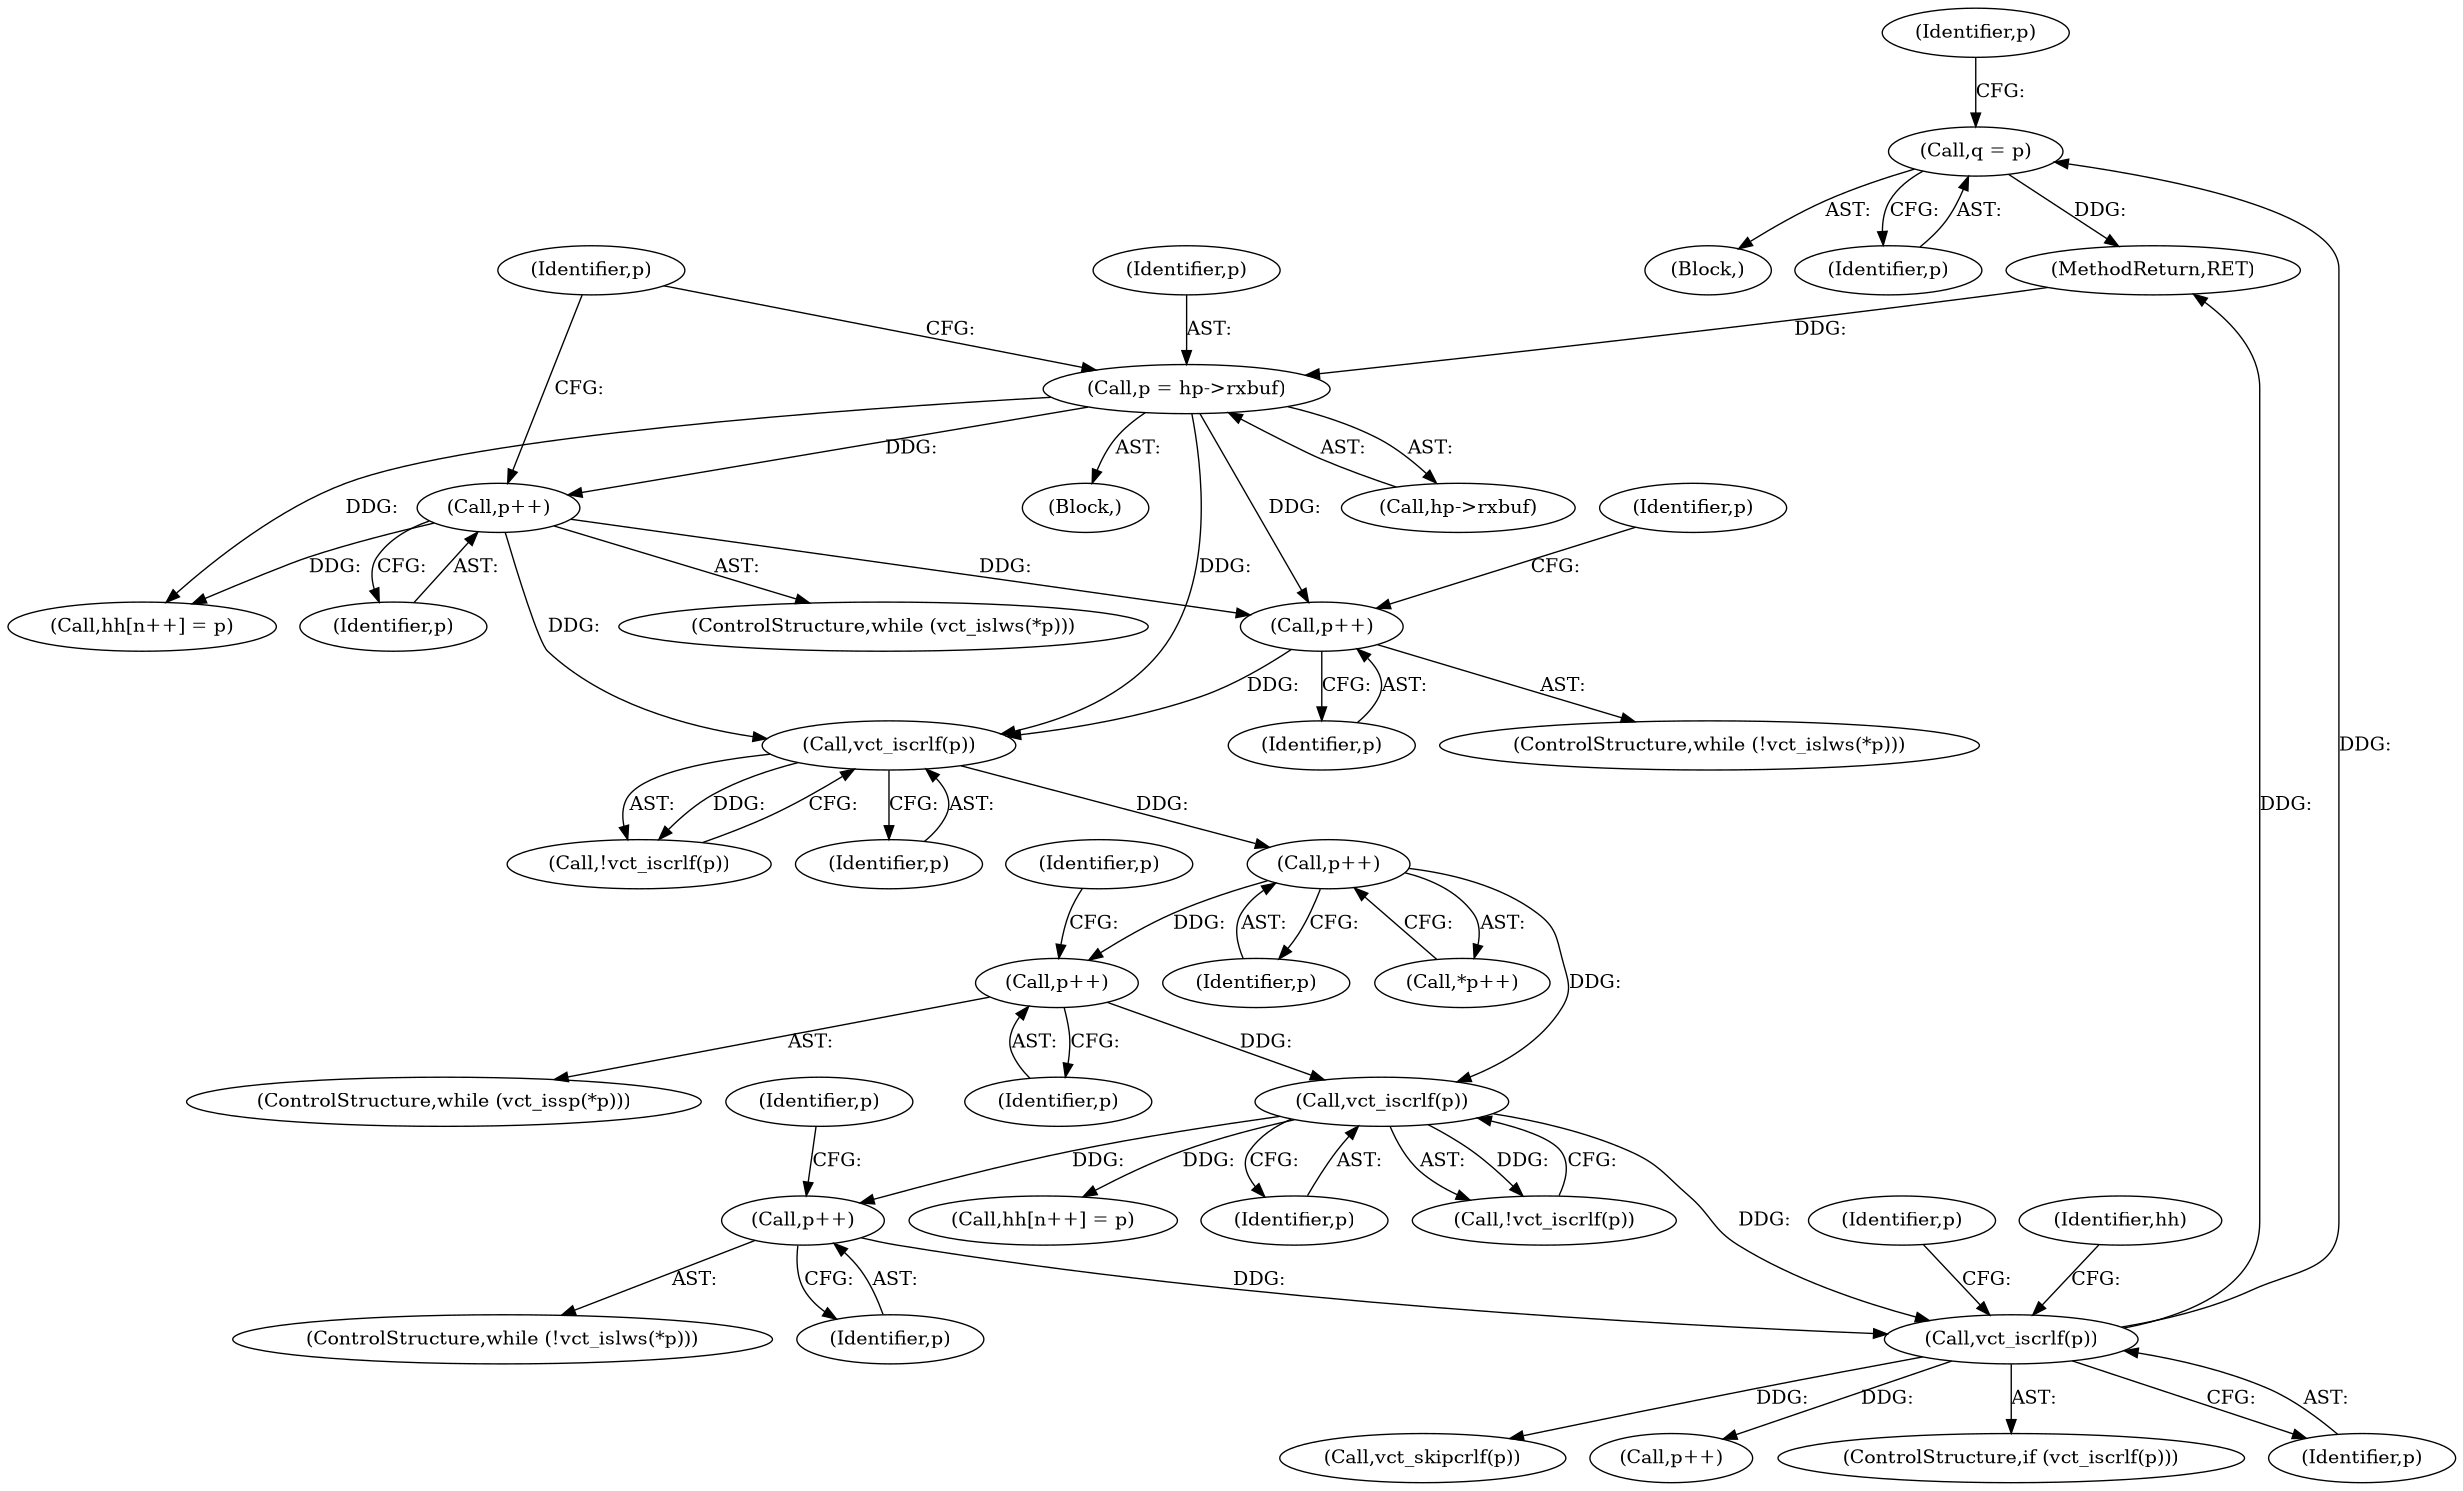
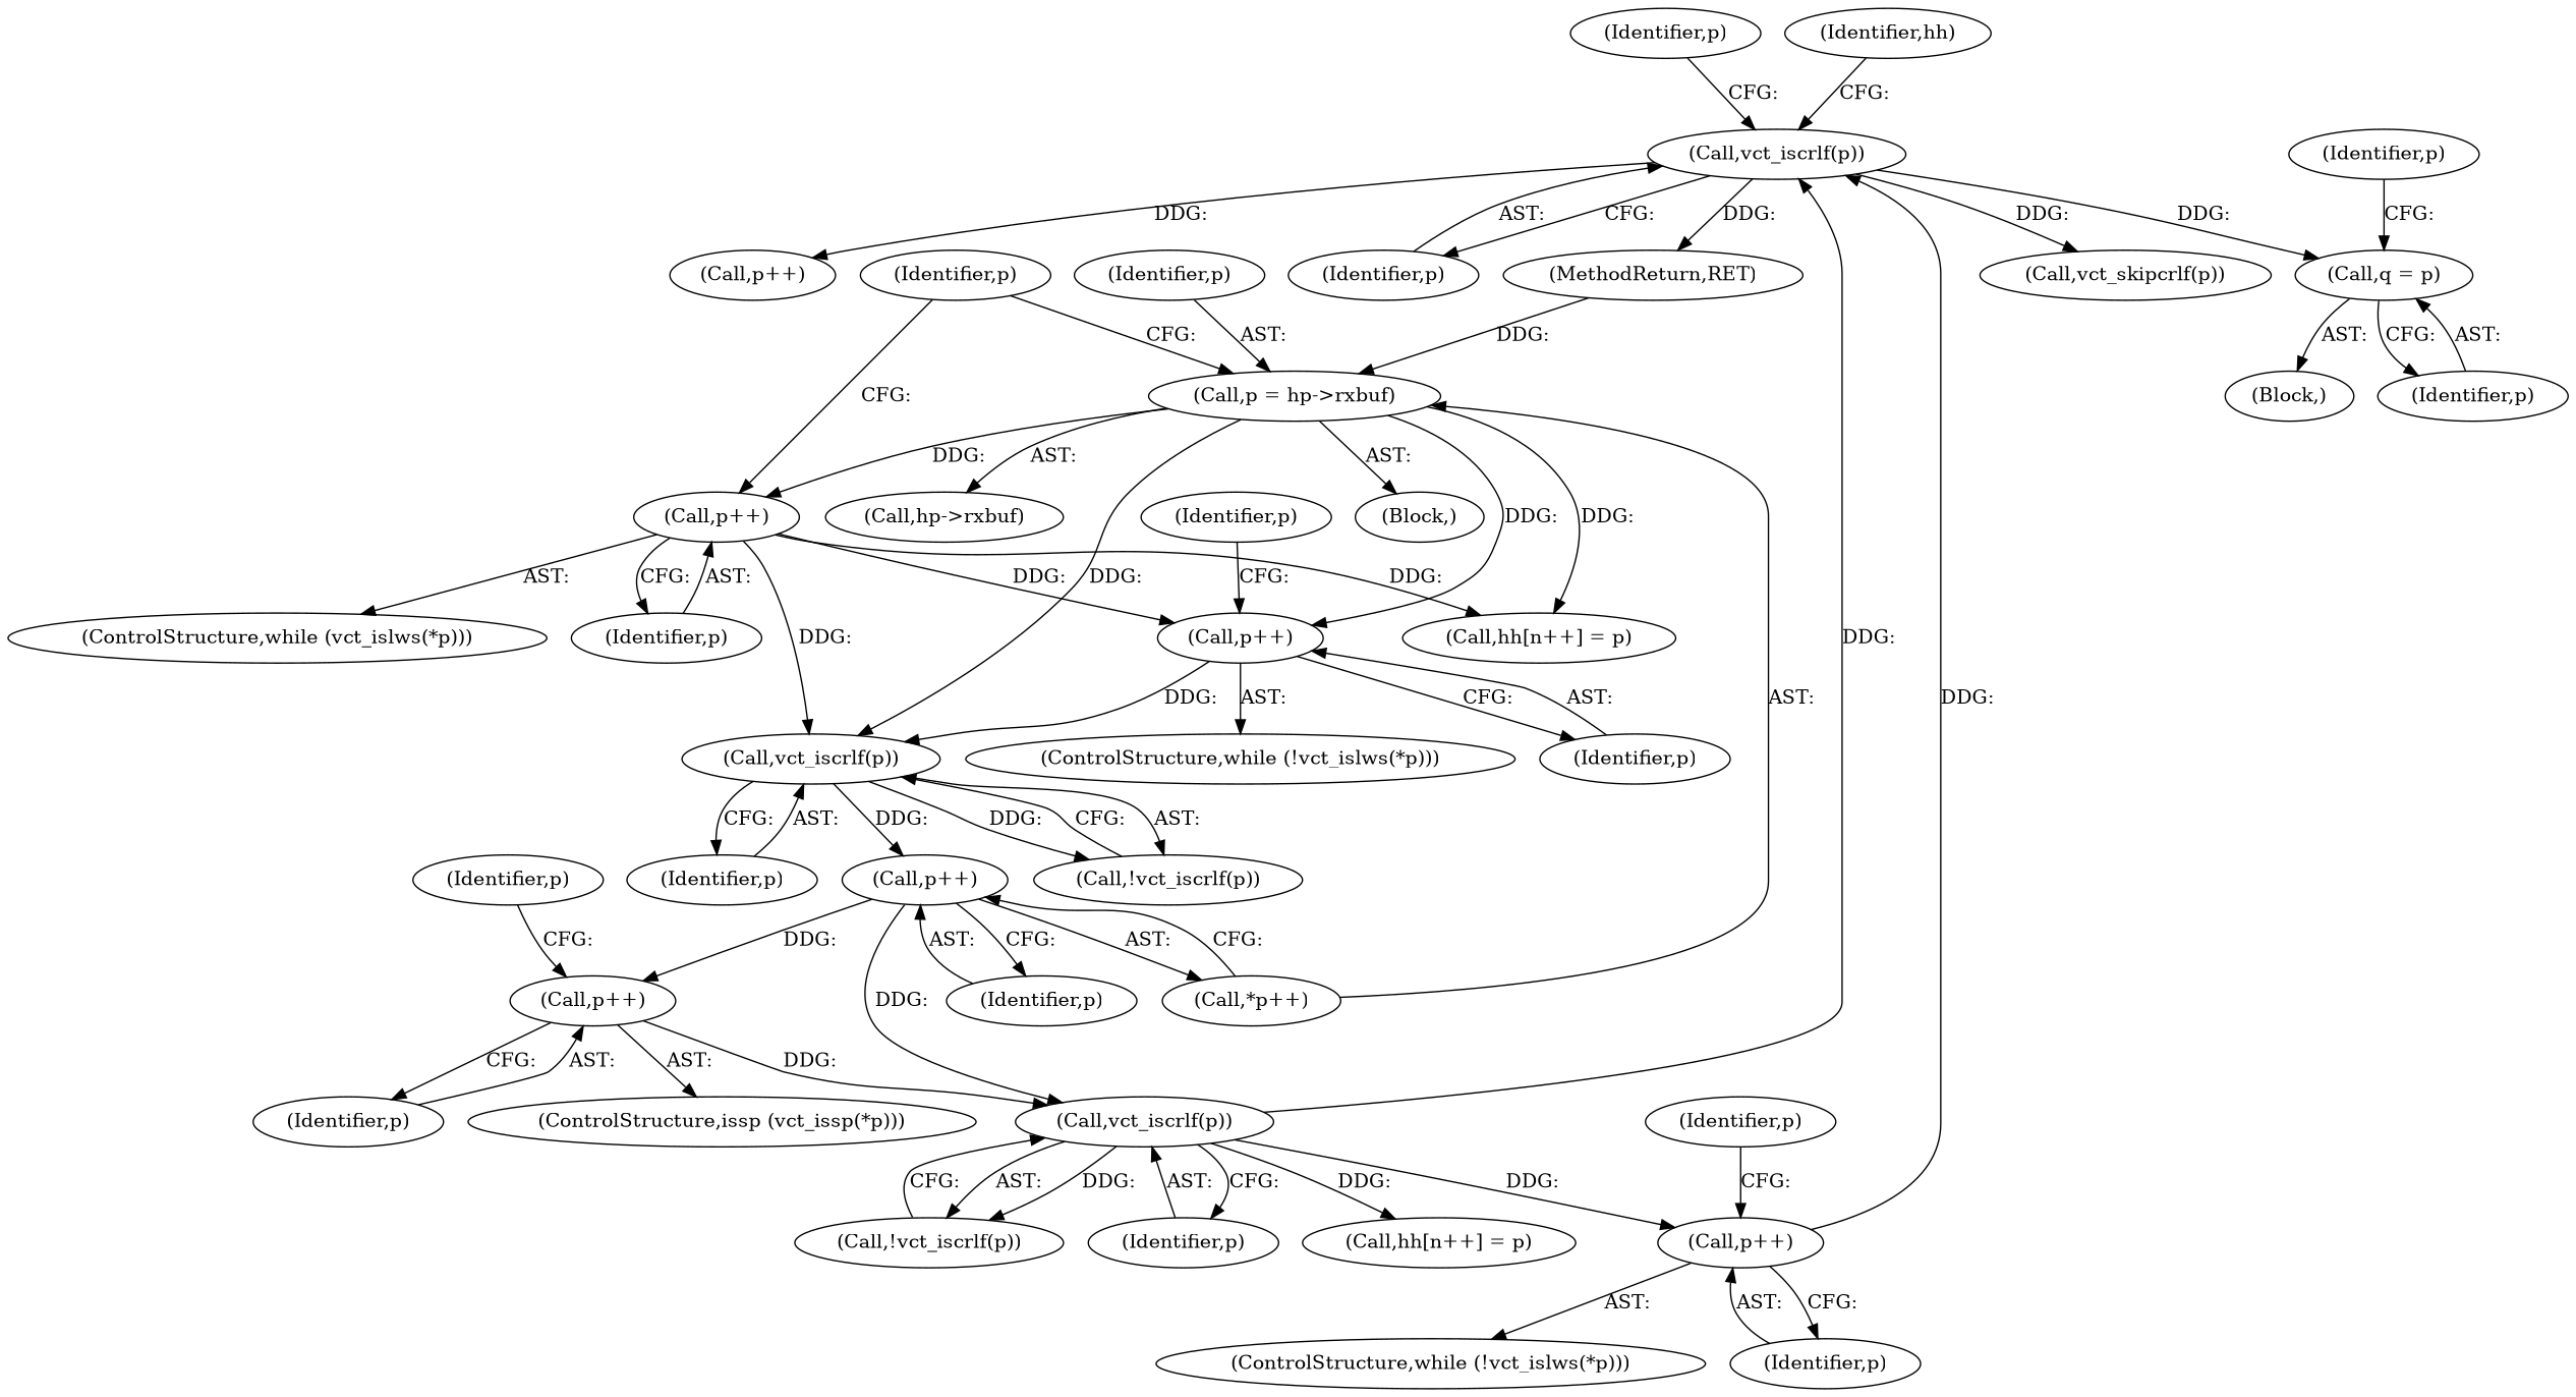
  digraph {
    n1 [label="(Call,q = p)"]
    n2 [label="(Block,)"]
    n3 [label="(Identifier,p)"]
    n4 [label="(MethodReturn,RET)"]
    n5 [label="(Call,p = hp->rxbuf)"]
    n6 [label="(Call,vct_iscrlf(p))"]
    n7 [label="(Call,vct_skipcrlf(p))"]
    n8 [label="(Call,p++)"]
-   n9 [label="(ControlStructure,if (vct_iscrlf(p)))"]
    n10 [label="(Identifier,p)"]
    n11 [label="(Call,p++)"]
    n12 [label="(ControlStructure,while (!vct_islws(*p)))"]
    n13 [label="(Identifier,p)"]
    n14 [label="(Call,vct_iscrlf(p))"]
    n15 [label="(Call,!vct_iscrlf(p))"]
    n16 [label="(Call,hh[n++] = p)"]
    n17 [label="(Identifier,p)"]
    n18 [label="(Call,p++)"]
    n19 [label="(Call,p++)"]
    n20 [label="(Identifier,p)"]
    n21 [label="(Call,*p++)"]
-   n22 [label="(ControlStructure,while (vct_issp(*p)))"]
+   n22 [label="(ControlStructure,issp (vct_issp(*p)))"]
    n23 [label="(Identifier,p)"]
    n24 [label="(Call,vct_iscrlf(p))"]
    n25 [label="(Call,!vct_iscrlf(p))"]
    n26 [label="(Identifier,p)"]
    n27 [label="(Call,p++)"]
    n28 [label="(Identifier,p)"]
    n29 [label="(ControlStructure,while (!vct_islws(*p)))"]
    n30 [label="(Call,p++)"]
    n31 [label="(Call,hp->rxbuf)"]
    n32 [label="(Call,hh[n++] = p)"]
    n33 [label="(Block,)"]
    n34 [label="(Identifier,p)"]
    n35 [label="(ControlStructure,while (vct_islws(*p)))"]
    n36 [label="(Identifier,p)"]
    n37 [label="(Identifier,p)"]
    n38 [label="(Identifier,p)"]
    n39 [label="(Identifier,p)"]
    n40 [label="(Identifier,p)"]
    n41 [label="(Identifier,p)"]
    n42 [label="(Identifier,p)"]
    n43 [label="(Identifier,hh)"]
    n1 -> n2 [label="AST: "]
    n1 -> n3 [label="CFG: "]
-   n1 -> n4 [label="DDG: "]
    n3 -> n1 [label="AST: "]
    n4 -> n5 [label="DDG: "]
    n5 -> n24 [label="DDG: "]
    n5 -> n27 [label="DDG: "]
    n5 -> n30 [label="DDG: "]
    n5 -> n31 [label="AST: "]
    n5 -> n32 [label="DDG: "]
    n5 -> n33 [label="AST: "]
    n6 -> n1 [label="DDG: "]
    n6 -> n4 [label="DDG: "]
    n6 -> n7 [label="DDG: "]
    n6 -> n8 [label="DDG: "]
-   n6 -> n9 [label="AST: "]
    n6 -> n10 [label="CFG: "]
    n10 -> n6 [label="AST: "]
    n11 -> n6 [label="DDG: "]
    n11 -> n12 [label="AST: "]
    n11 -> n13 [label="CFG: "]
    n13 -> n11 [label="AST: "]
    n14 -> n6 [label="DDG: "]
    n14 -> n11 [label="DDG: "]
    n14 -> n15 [label="AST: "]
    n14 -> n15 [label="DDG: "]
    n14 -> n16 [label="DDG: "]
    n14 -> n17 [label="CFG: "]
    n15 -> n14 [label="CFG: "]
    n17 -> n14 [label="AST: "]
    n18 -> n14 [label="DDG: "]
    n18 -> n19 [label="DDG: "]
    n18 -> n20 [label="CFG: "]
    n18 -> n21 [label="AST: "]
    n19 -> n14 [label="DDG: "]
    n19 -> n22 [label="AST: "]
    n19 -> n23 [label="CFG: "]
    n20 -> n18 [label="AST: "]
    n21 -> n18 [label="CFG: "]
    n23 -> n19 [label="AST: "]
    n24 -> n18 [label="DDG: "]
    n24 -> n25 [label="AST: "]
    n24 -> n25 [label="DDG: "]
    n24 -> n26 [label="CFG: "]
    n25 -> n24 [label="CFG: "]
    n26 -> n24 [label="AST: "]
    n27 -> n24 [label="DDG: "]
    n27 -> n28 [label="CFG: "]
    n27 -> n29 [label="AST: "]
    n28 -> n27 [label="AST: "]
    n30 -> n24 [label="DDG: "]
    n30 -> n27 [label="DDG: "]
    n30 -> n32 [label="DDG: "]
    n30 -> n34 [label="CFG: "]
    n30 -> n35 [label="AST: "]
-   n31 -> n5 [label="AST: "]
+   n21 -> n5 [label="AST: "]
    n34 -> n30 [label="AST: "]
    n36 -> n5 [label="CFG: "]
    n36 -> n30 [label="CFG: "]
    n37 -> n5 [label="AST: "]
    n38 -> n11 [label="CFG: "]
    n39 -> n27 [label="CFG: "]
    n40 -> n1 [label="CFG: "]
    n41 -> n6 [label="CFG: "]
    n42 -> n19 [label="CFG: "]
    n43 -> n6 [label="CFG: "]
  }
